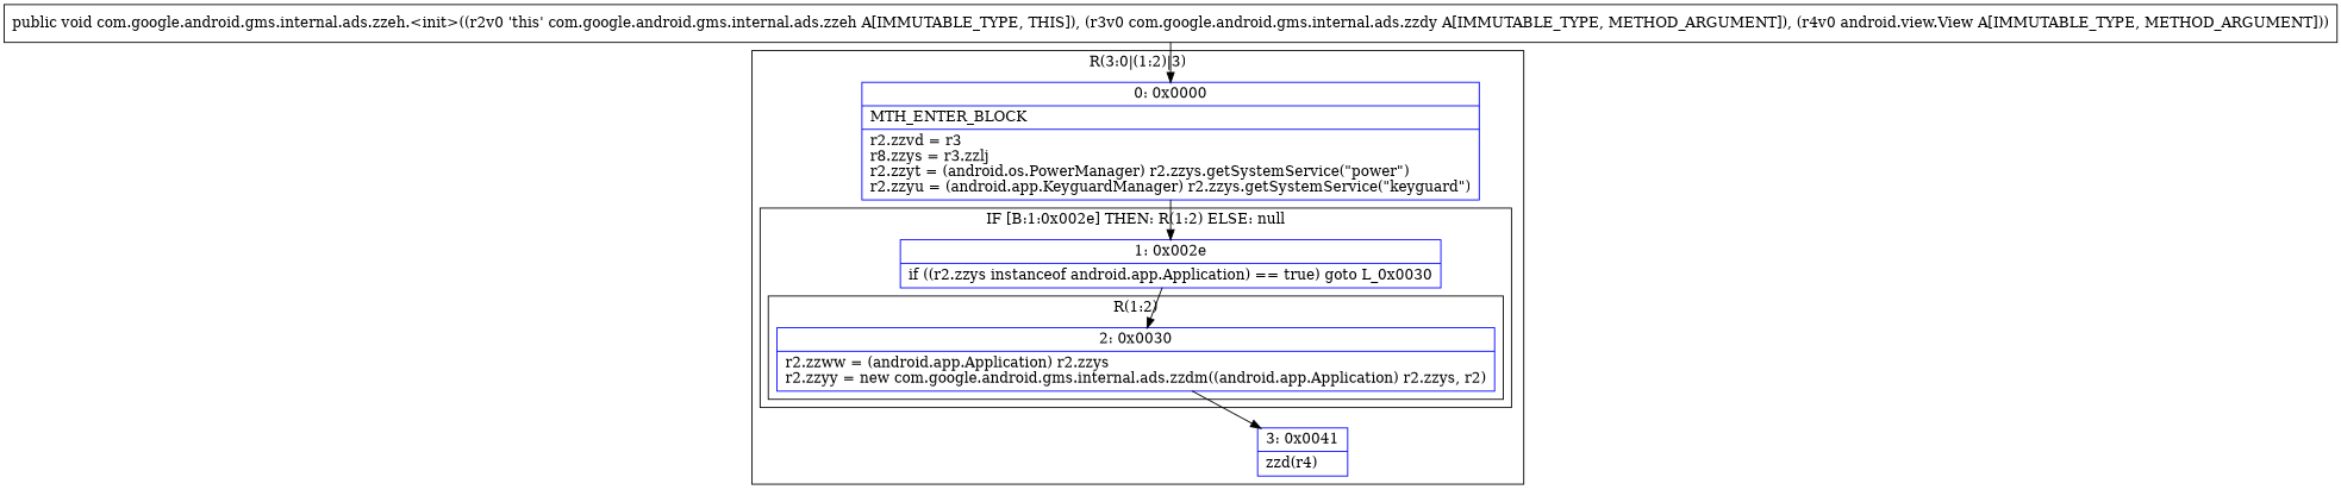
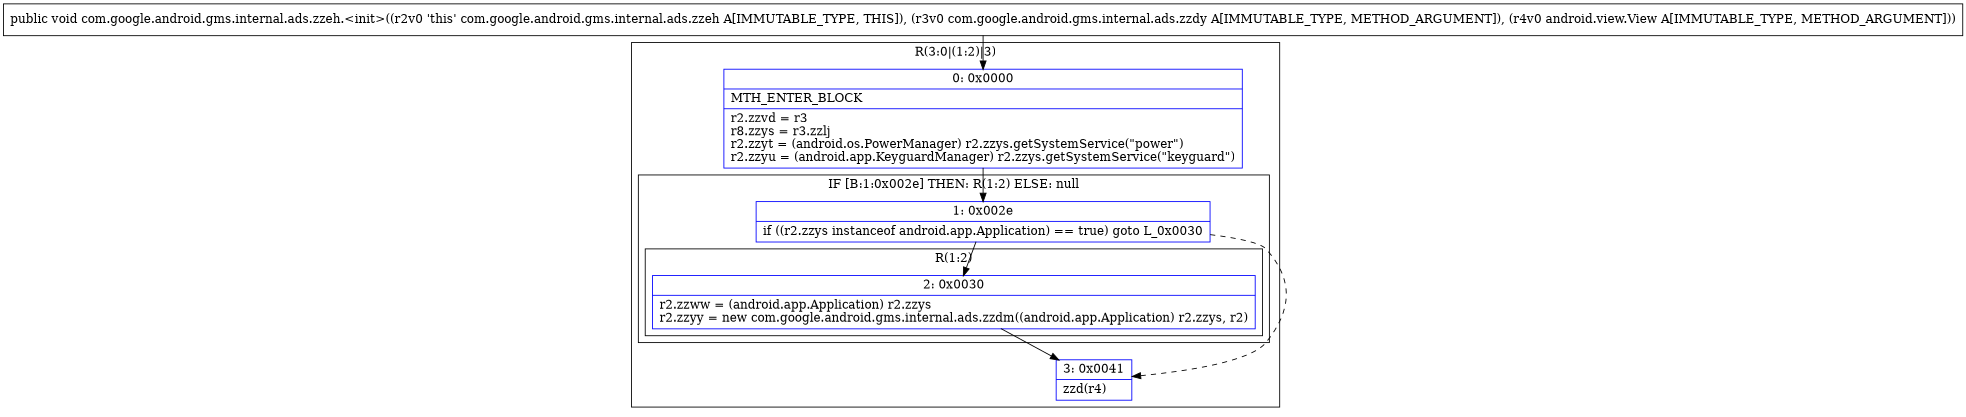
  digraph {
    node [color=blue shape=record]
    n1 [label="{2\:\ 0x0030|r2.zzww = (android.app.Application) r2.zzys\lr2.zzyy = new com.google.android.gms.internal.ads.zzdm((android.app.Application) r2.zzys, r2)\l}"]
    n2 [label="{1\:\ 0x002e|if ((r2.zzys instanceof android.app.Application) == true) goto L_0x0030\l}"]
    n3 [label="{0\:\ 0x0000|MTH_ENTER_BLOCK\l|r2.zzvd = r3\lr8.zzys = r3.zzlj\lr2.zzyt = (android.os.PowerManager) r2.zzys.getSystemService(\"power\")\lr2.zzyu = (android.app.KeyguardManager) r2.zzys.getSystemService(\"keyguard\")\l}"]
    n4 [label="{3\:\ 0x0041|zzd(r4)\l}"]
    n5 [label="{public void com.google.android.gms.internal.ads.zzeh.\<init\>((r2v0 'this' com.google.android.gms.internal.ads.zzeh A[IMMUTABLE_TYPE, THIS]), (r3v0 com.google.android.gms.internal.ads.zzdy A[IMMUTABLE_TYPE, METHOD_ARGUMENT]), (r4v0 android.view.View A[IMMUTABLE_TYPE, METHOD_ARGUMENT])) }" color=""]
    subgraph cluster_1 {
      label="R(3:0|(1:2)|3)"
      n3
      n4
      subgraph cluster_2 {
        label="IF [B:1:0x002e] THEN: R(1:2) ELSE: null"
        n2
        subgraph cluster_3 {
          label="R(1:2)"
          n1
        }
      }
    }
    n1 -> n4
    n2 -> n1
+   n2 -> n4 [style=dashed]
    n3 -> n2
    n5 -> n3
  }
